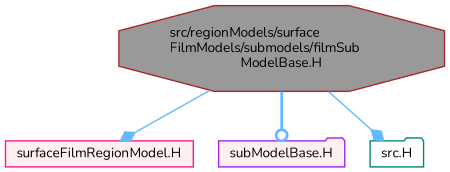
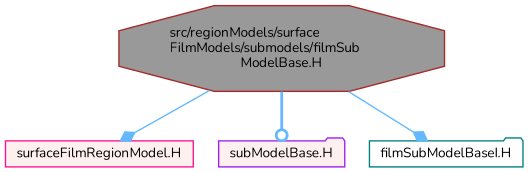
  digraph {
    fontname=Nunito
    node [fillcolor="#FFF0F0" fontname=Nunito fontsize=10 shape=folder style=filled]
    edge [color=steelblue1 fontname=Nunito fontsize=10 labelfontname=Helvetica labelfontsize=10 style=solid arrowhead=diamond]
    n1 [color=brown fillcolor=grey60 fontcolor=black height=0.2 label="src/regionModels/surface\lFilmModels/submodels/filmSub\lModelBase.H" shape=octagon width=0.4]
    n2 [color=deeppink height=0.2 label="surfaceFilmRegionModel.H" shape=box width=0.4]
    n3 [color=purple height=0.2 label="subModelBase.H" width=0.4]
-   n4 [color=teal fillcolor=white height=0.2 label="src.H" width=0.4]
+   n4 [color=teal fillcolor=white height=0.2 label="filmSubModelBaseI.H" width=0.4]
    n1 -> n2
    n1 -> n3 [style=bold arrowhead=odot]
    n1 -> n4
  }
